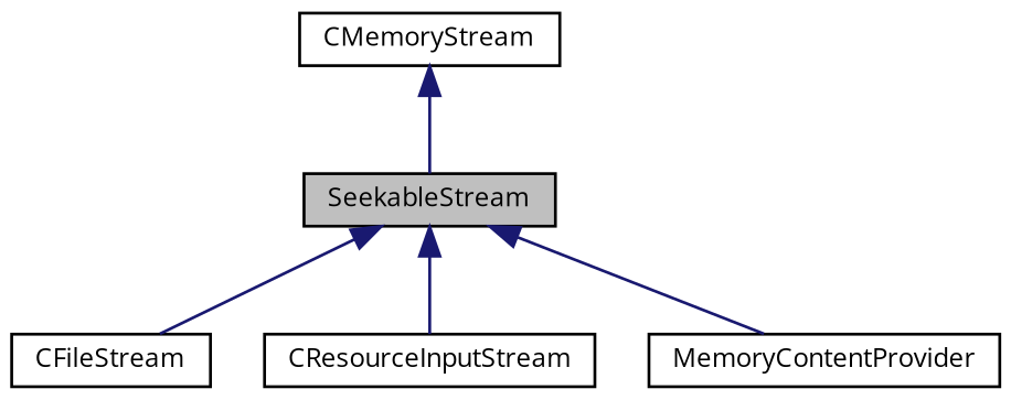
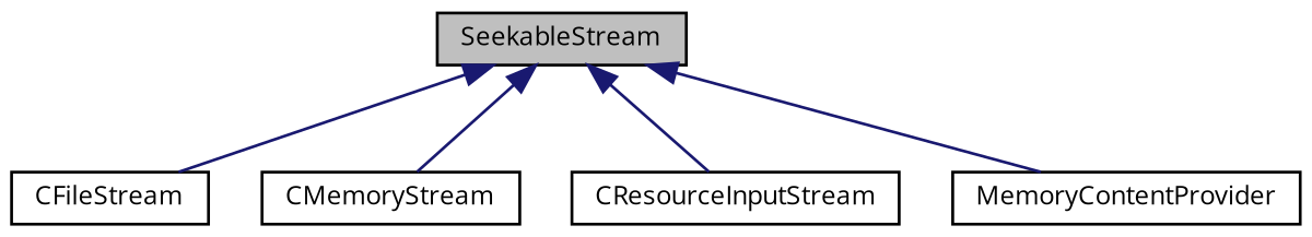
  digraph {
    fontname="Open Sans"
    node [color=black fontname="Open Sans" fontsize=9 shape=record]
    edge [color=midnightblue dir=back fontname="Open Sans" fontsize=9 labelfontname=Arial labelfontsize=9 style=solid]
    n1 [fillcolor=grey75 fontcolor=black height=0.2 label=SeekableStream style=filled width=0.4]
    n2 [height=0.2 label=CFileStream width=0.4]
    n3 [height=0.2 label=CMemoryStream width=0.4]
    n4 [height=0.2 label=CResourceInputStream width=0.4]
    n5 [height=0.2 label=MemoryContentProvider width=0.4]
    n1 -> n2
-   n3 -> n1
+   n1 -> n3
    n1 -> n4
    n1 -> n5
  }
